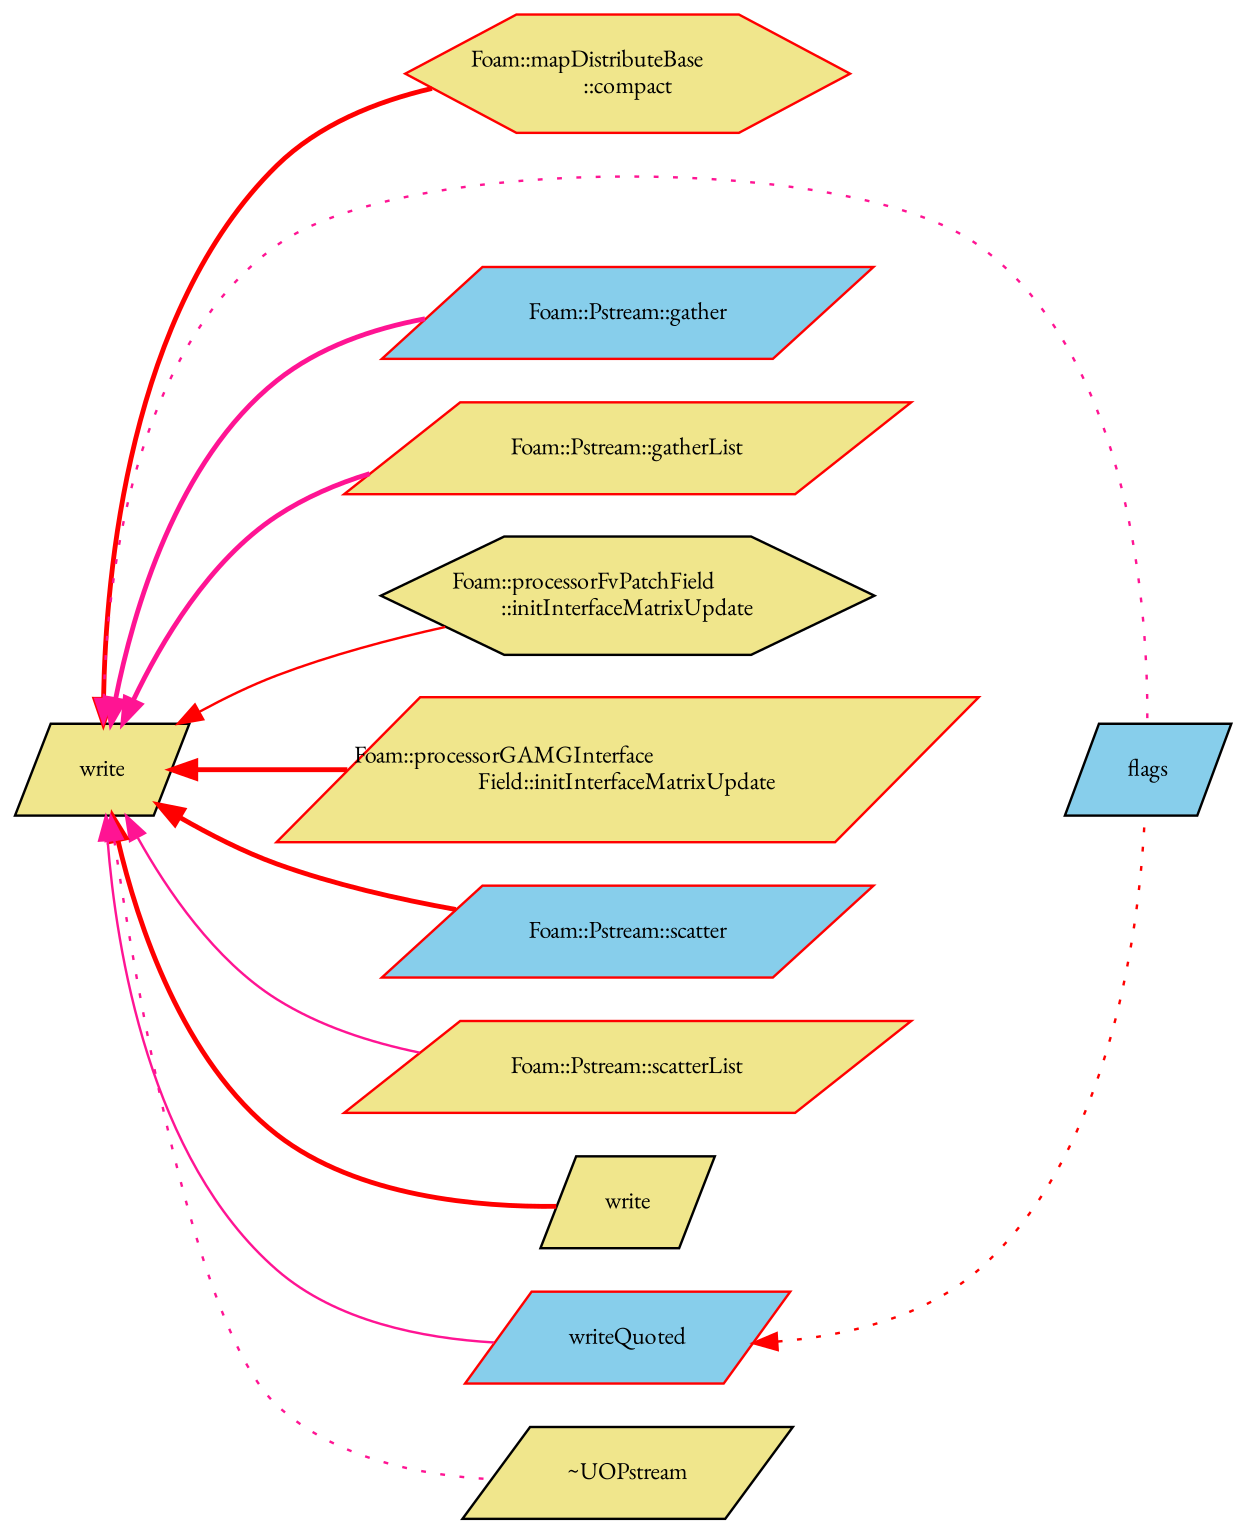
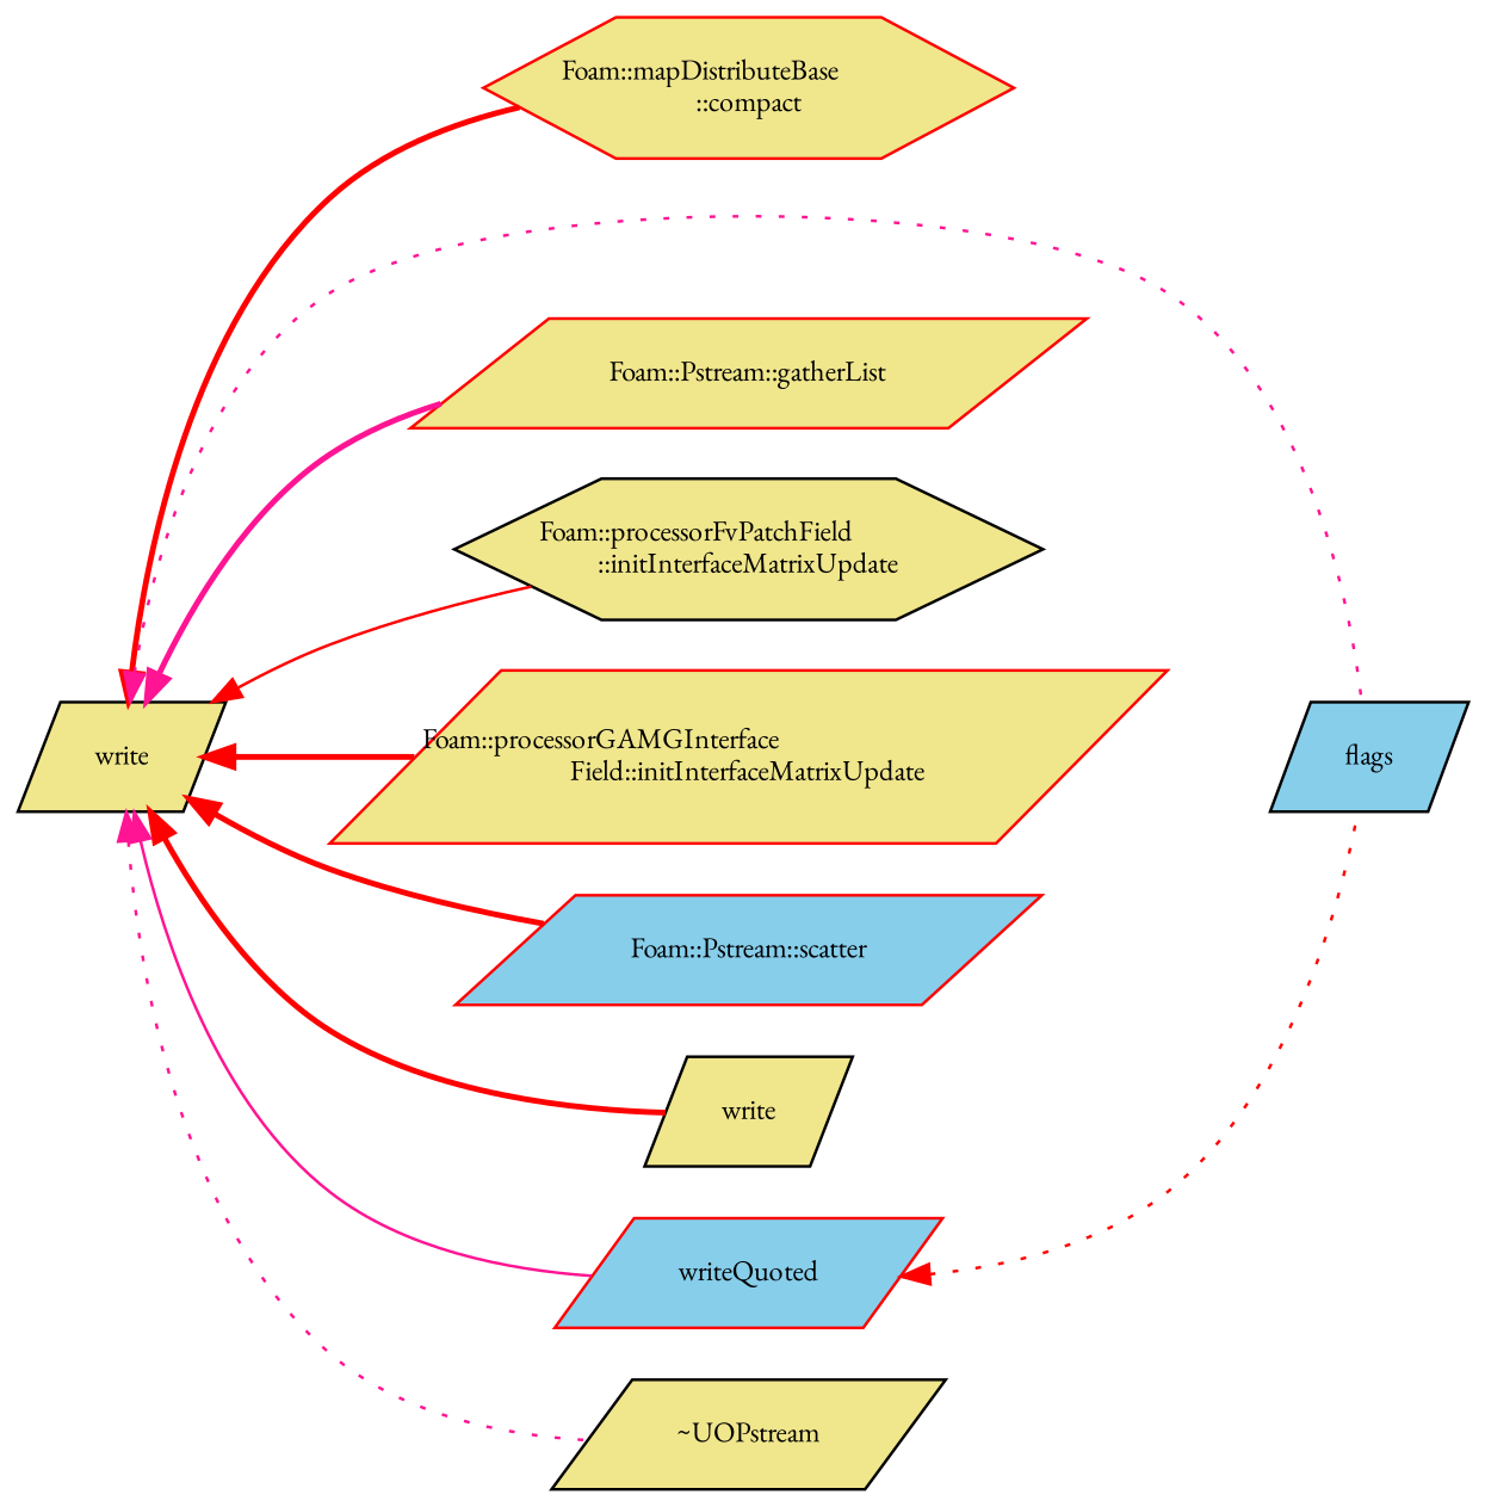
  digraph {
    fontname="EB Garamond"
    rankdir=LR
    node [color=red fillcolor=khaki fontname="EB Garamond" fontsize=10 shape=parallelogram style=filled]
    edge [color=red dir=back fontname="EB Garamond" fontsize=10 labelfontname=Helvetica labelfontsize=10 style=bold]
    n1 [color=black fontcolor=black height=0.2 label=write width=0.4]
    n2 [height=0.2 label="Foam::mapDistributeBase\l::compact" shape=hexagon width=0.4]
    n3 [color=black fillcolor=skyblue height=0.2 label=flags width=0.4]
-   n4 [fillcolor=skyblue height=0.2 label="Foam::Pstream::gather" width=0.4]
    n5 [height=0.2 label="Foam::Pstream::gatherList" width=0.4]
    n6 [color=black height=0.2 label="Foam::processorFvPatchField\l::initInterfaceMatrixUpdate" shape=hexagon width=0.4]
    n7 [height=0.2 label="Foam::processorGAMGInterface\lField::initInterfaceMatrixUpdate" width=0.4]
    n8 [fillcolor=skyblue height=0.2 label="Foam::Pstream::scatter" width=0.4]
-   n9 [height=0.2 label="Foam::Pstream::scatterList" width=0.4]
    n10 [color=black height=0.2 label=write width=0.4]
    n11 [fillcolor=skyblue height=0.2 label=writeQuoted width=0.4]
    n12 [color=black height=0.2 label="~UOPstream" width=0.4]
    n1 -> n2
    n1 -> n3 [color=deeppink style=dotted]
-   n1 -> n4 [color=deeppink]
    n1 -> n5 [color=deeppink]
    n1 -> n6 [style=solid]
    n1 -> n7
    n1 -> n8
-   n1 -> n9 [color=deeppink style=solid]
    n1 -> n10
    n1 -> n11 [color=deeppink style=solid]
    n1 -> n12 [color=deeppink style=dotted]
    n11 -> n3 [style=dotted]
  }
